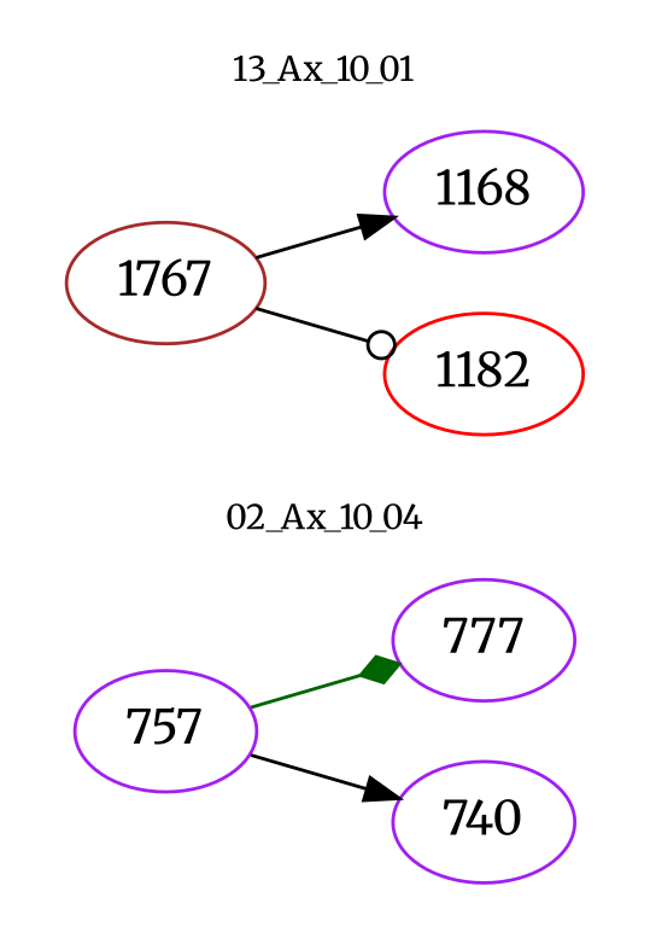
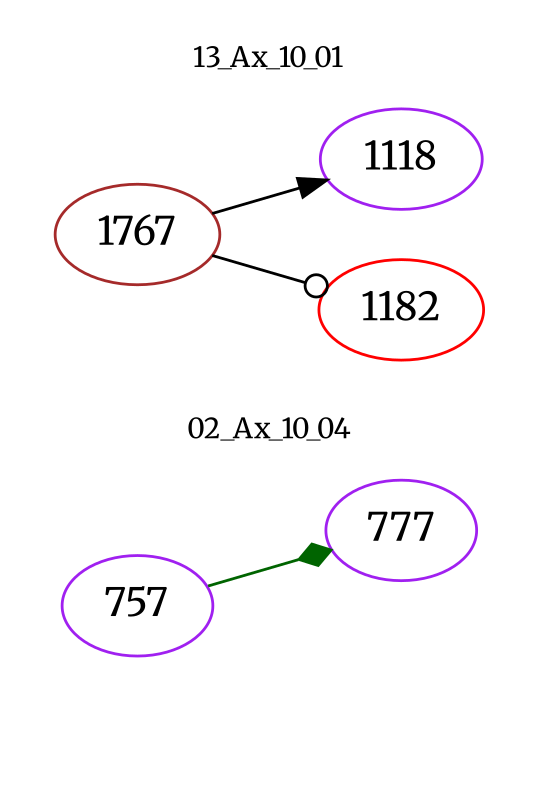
  digraph {
    fontname=Merriweather
    rankdir=LR
    node [color=purple fontname=Merriweather]
    edge [arrowhead=normal color=black fontname=Merriweather]
    n1 [label=757]
-   n2 [label=740]
    n3 [label=777]
    n4 [color=brown label=1767]
    n5 [color=red label=1182]
-   n6 [label=1168]
+   n6 [label=1118]
    subgraph cluster_1 {
      color=white
      fontsize=10
      label="02_Ax_10_04"
      n1
-     n2
      n3
    }
    subgraph cluster_2 {
      color=white
      fontsize=10
      label="13_Ax_10_01"
      n4
      n5
      n6
    }
-   n1 -> n2
    n1 -> n3 [arrowhead=diamond color=darkgreen]
    n4 -> n5 [arrowhead=odot]
    n4 -> n6
  }
